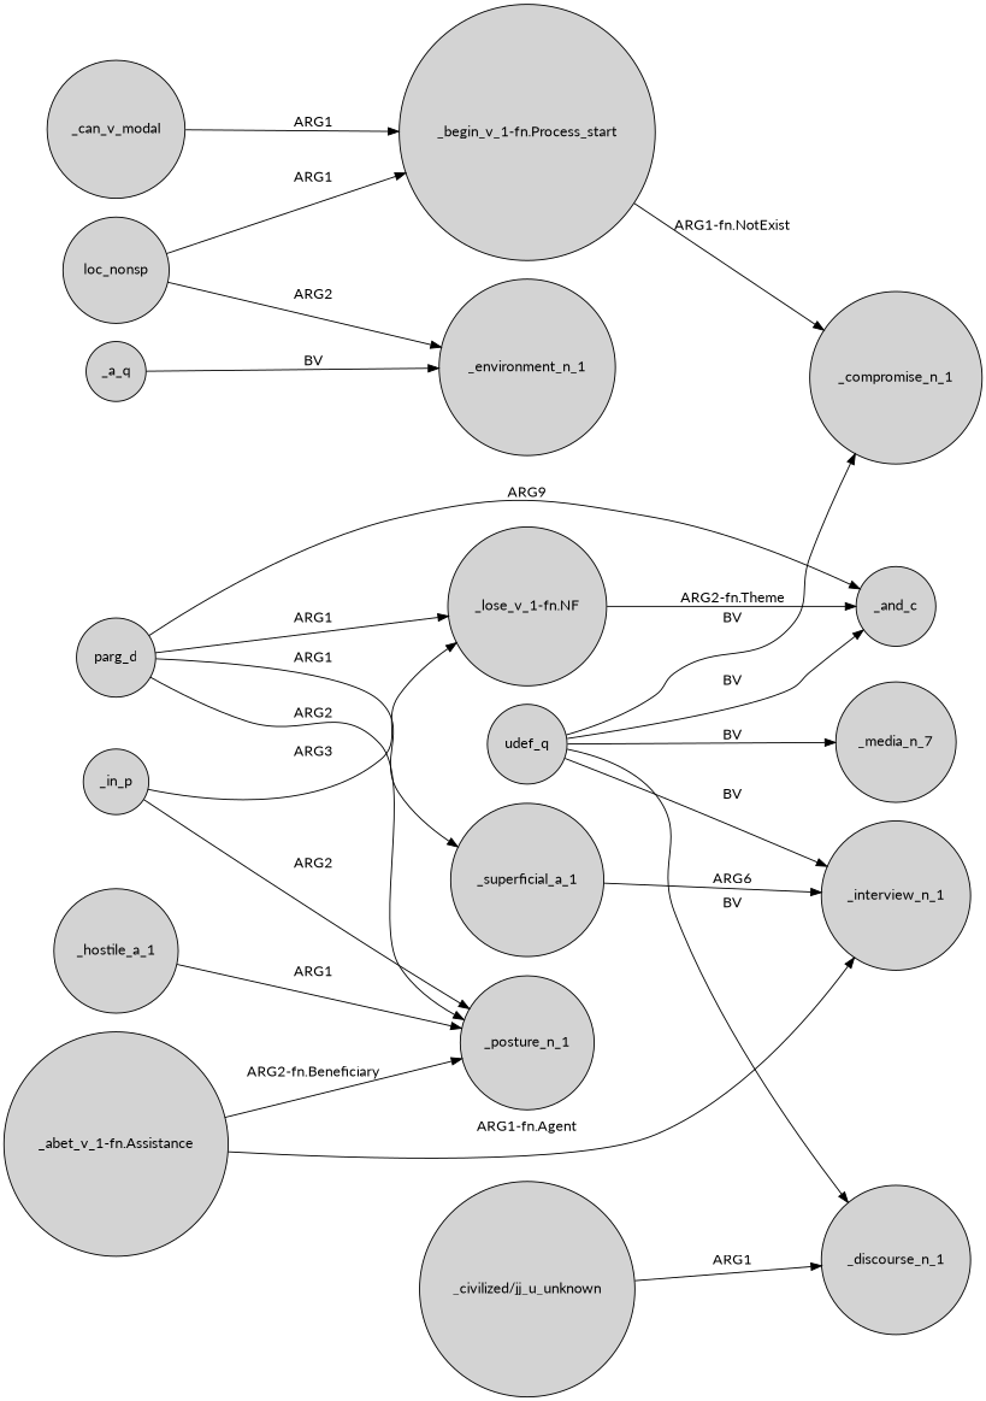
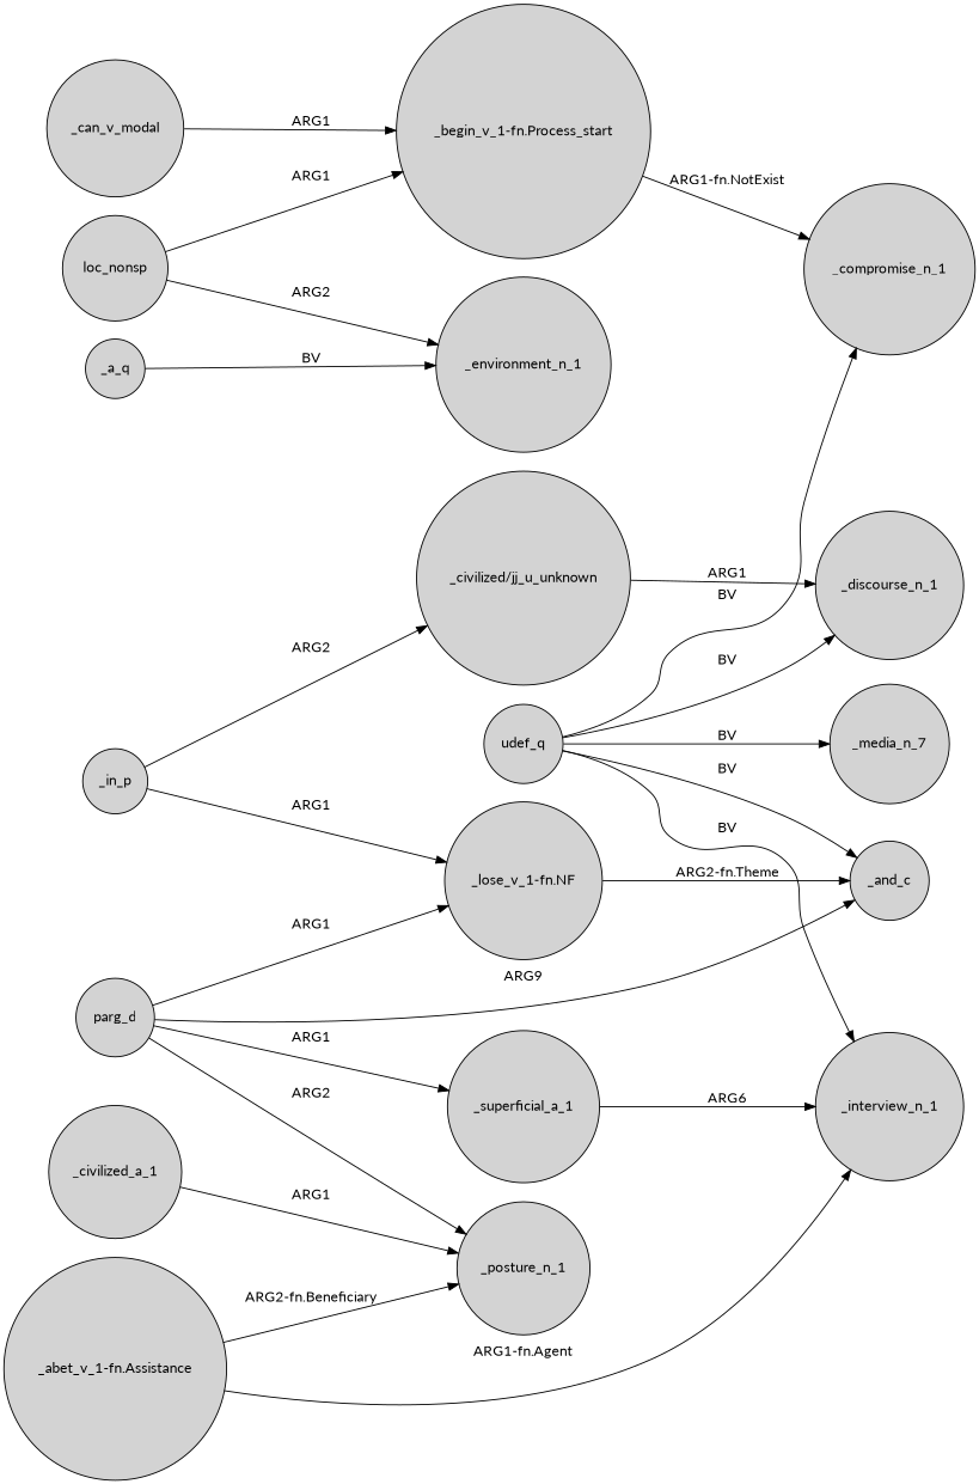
  digraph {
    fontname=Lato
    rankdir=LR
    node [fontname=Lato shape=circle style=filled]
    edge [fontname=Lato]
    _in_p
    "_lose_v_1-fn.NF"
    _posture_n_1
    _and_c
    _a_q
    _environment_n_1
    "_begin_v_1-fn.Process_start"
    _compromise_n_1
    "_abet_v_1-fn.Assistance"
    _interview_n_1
    "_civilized/jj_u_unknown"
    _discourse_n_1
    udef_q
    n14 [label=_media_n_7]
    _superficial_a_1
    parg_d
    loc_nonsp
    _can_v_modal
-   _hostile_a_1
-   _in_p -> "_lose_v_1-fn.NF" [label=ARG3]
-   _in_p -> _posture_n_1 [label=ARG2]
+   _hostile_a_1 [label=_civilized_a_1]
+   _in_p -> "_lose_v_1-fn.NF" [label=ARG1]
+   _in_p -> "_civilized/jj_u_unknown" [label=ARG2]
    "_lose_v_1-fn.NF" -> _and_c [label="ARG2-fn.Theme"]
    _a_q -> _environment_n_1 [label=BV]
    "_begin_v_1-fn.Process_start" -> _compromise_n_1 [label="ARG1-fn.NotExist"]
    "_abet_v_1-fn.Assistance" -> _posture_n_1 [label="ARG2-fn.Beneficiary"]
    "_abet_v_1-fn.Assistance" -> _interview_n_1 [label="ARG1-fn.Agent"]
    "_civilized/jj_u_unknown" -> _discourse_n_1 [label=ARG1]
    udef_q -> _and_c [label=BV]
    udef_q -> _compromise_n_1 [label=BV]
    udef_q -> _interview_n_1 [label=BV]
    udef_q -> _discourse_n_1 [label=BV]
    udef_q -> n14 [label=BV]
    _superficial_a_1 -> _interview_n_1 [label=ARG6]
    parg_d -> "_lose_v_1-fn.NF" [label=ARG1]
    parg_d -> _posture_n_1 [label=ARG2]
    parg_d -> _and_c [label=ARG9]
    parg_d -> _superficial_a_1 [label=ARG1]
    loc_nonsp -> _environment_n_1 [label=ARG2]
    loc_nonsp -> "_begin_v_1-fn.Process_start" [label=ARG1]
    _can_v_modal -> "_begin_v_1-fn.Process_start" [label=ARG1]
    _hostile_a_1 -> _posture_n_1 [label=ARG1]
  }
